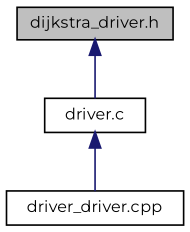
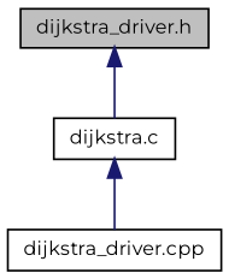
  digraph {
    fontname=Montserrat
    node [color=black fillcolor=white fontname=Montserrat fontsize=10 shape=record style=filled]
    edge [color=midnightblue dir=back fontname=Montserrat fontsize=10 labelfontname=Helvetica labelfontsize=10 style=solid]
    n1 [fillcolor=grey75 fontcolor=black height=0.2 label="dijkstra_driver.h" width=0.4]
-   n2 [height=0.2 label="driver.c" width=0.4]
-   n3 [height=0.2 label="driver_driver.cpp" width=0.4]
+   n2 [height=0.2 label="dijkstra.c" width=0.4]
+   n3 [height=0.2 label="dijkstra_driver.cpp" width=0.4]
    n1 -> n2
    n2 -> n3
  }
